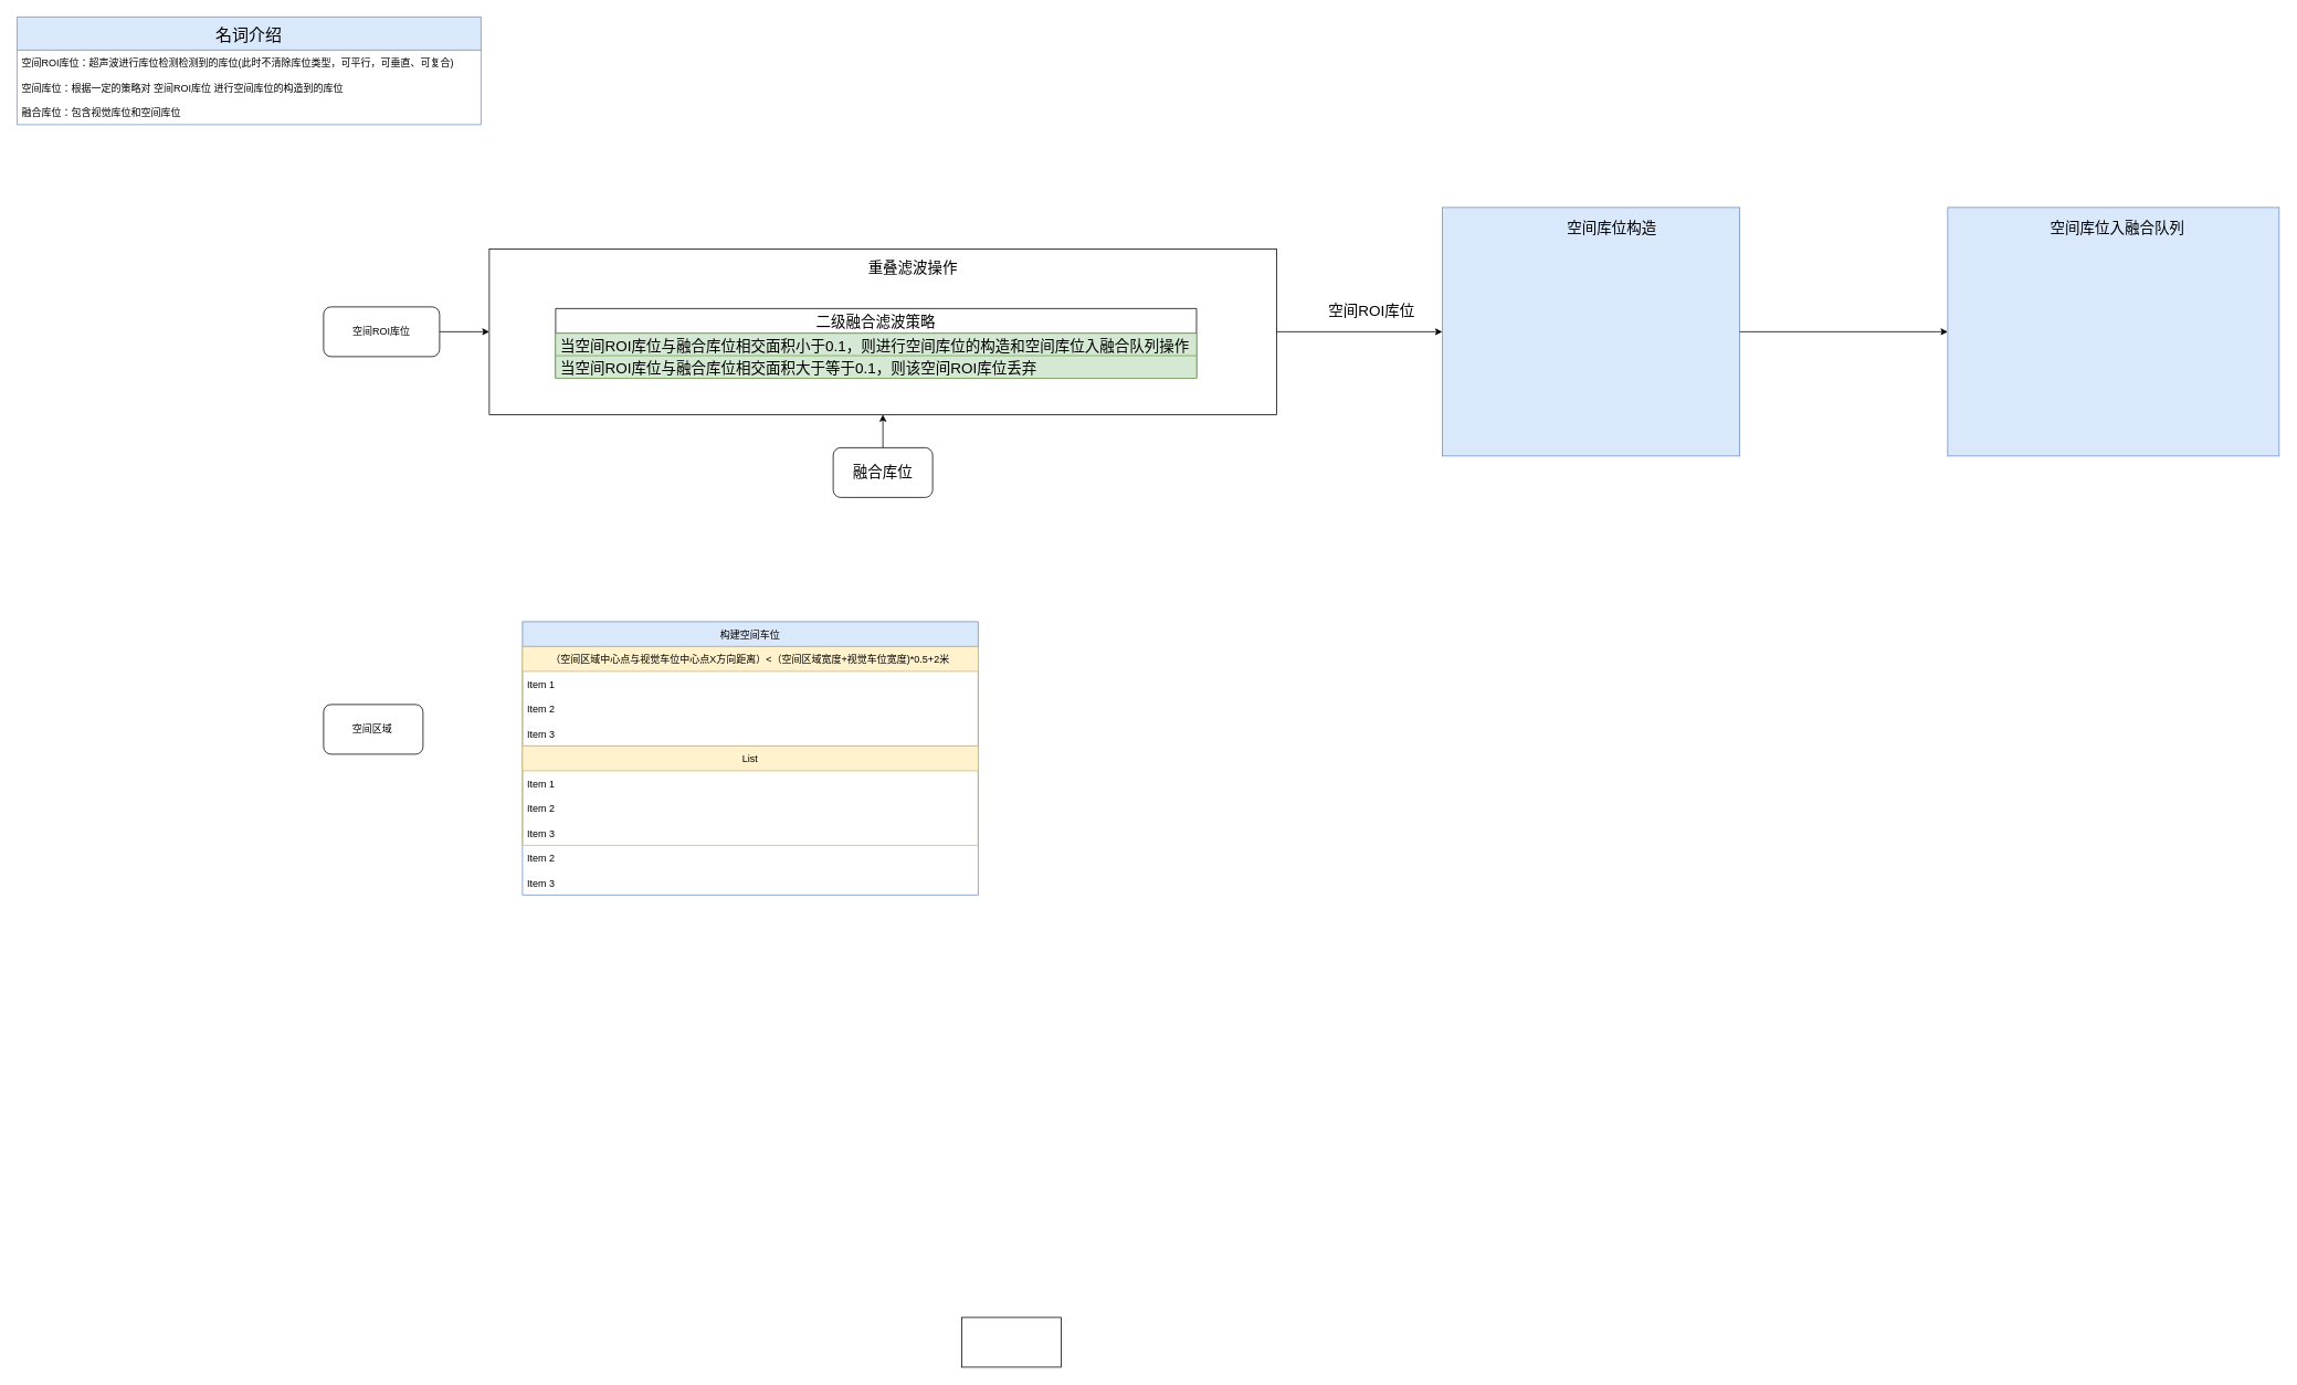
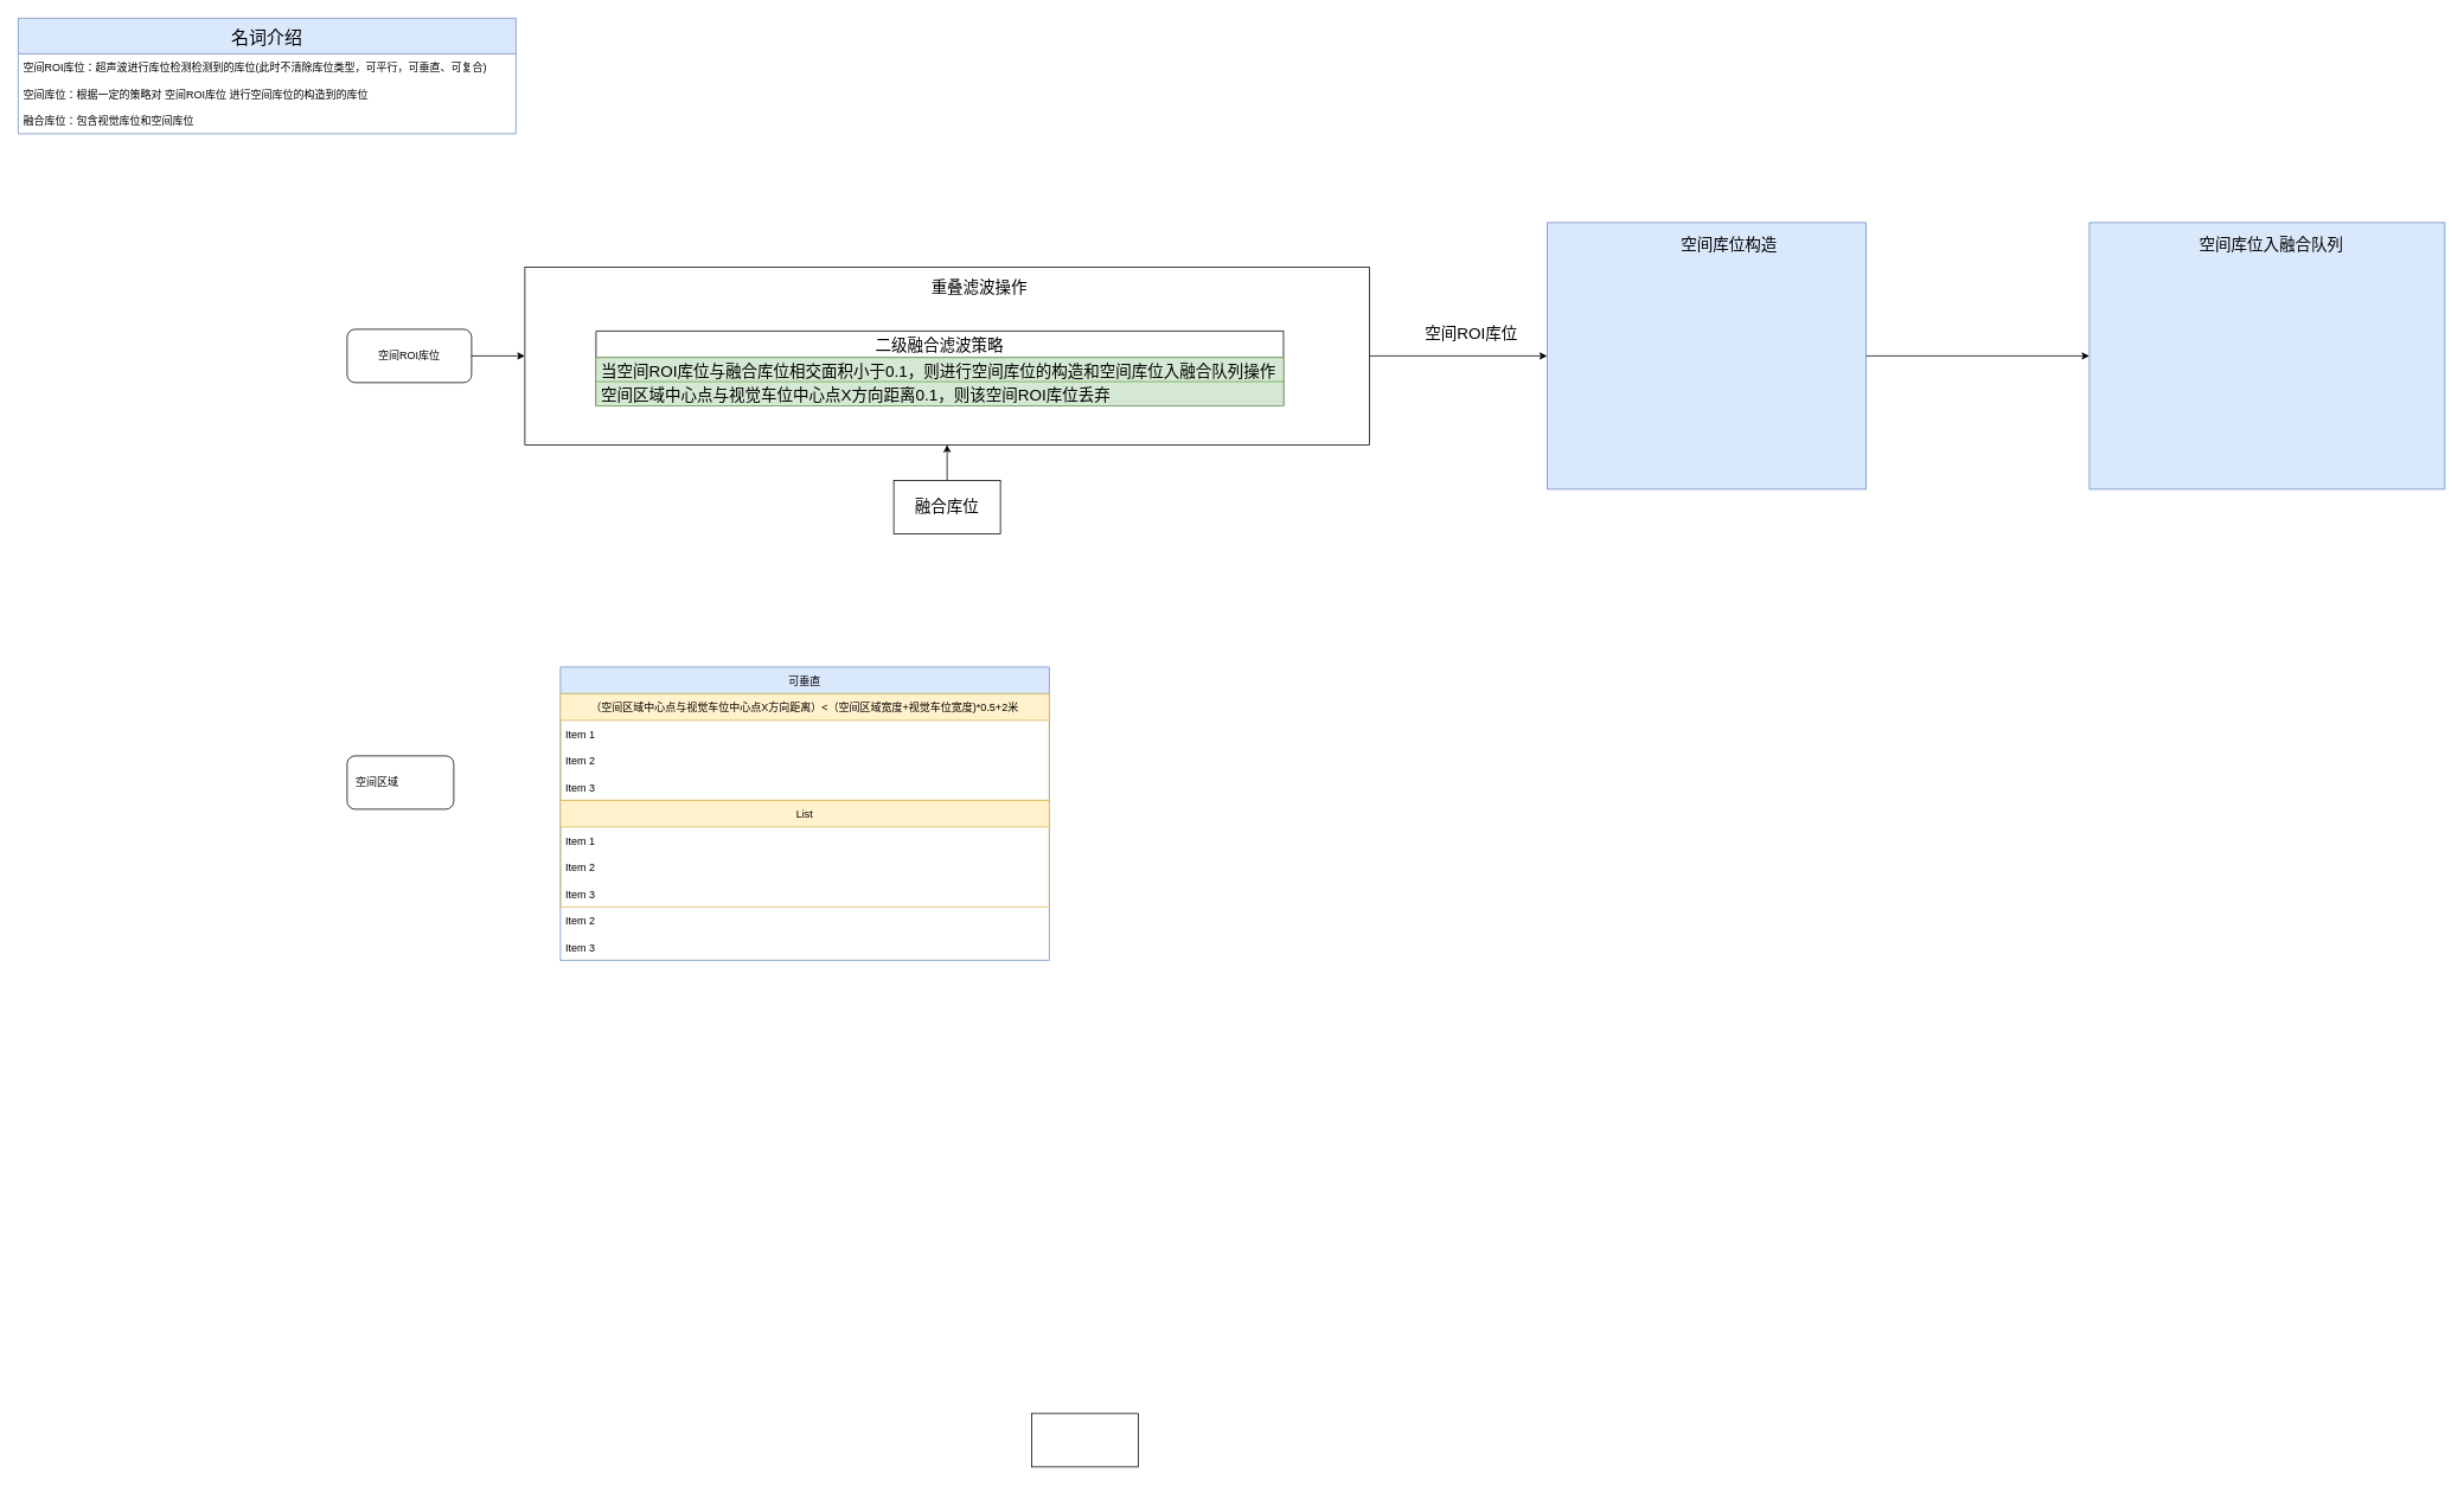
  <mxCell id="0" />
  <mxCell id="1" parent="0" />
  <mxCell id="2" value="名词介绍" style="swimlane;fontStyle=0;childLayout=stackLayout;horizontal=1;startSize=40;horizontalStack=0;resizeParent=1;resizeParentMax=0;resizeLast=0;collapsible=1;marginBottom=0;fillColor=#dae8fc;strokeColor=#6c8ebf;fontSize=20;" parent="1" vertex="1"><mxGeometry x="20" y="20" width="560" height="130" as="geometry" /></mxCell>
  <mxCell id="3" value="空间ROI库位：超声波进行库位检测检测到的库位(此时不清除库位类型，可平行，可垂直、可复合)" style="text;strokeColor=none;fillColor=none;align=left;verticalAlign=middle;spacingLeft=4;spacingRight=4;overflow=hidden;points=[[0,0.5],[1,0.5]];portConstraint=eastwest;rotatable=0;fontStyle=0" parent="2" vertex="1"><mxGeometry y="40" width="560" height="30" as="geometry" /></mxCell>
  <mxCell id="4" value="空间库位：根据一定的策略对 空间ROI库位 进行空间库位的构造到的库位" style="text;strokeColor=none;fillColor=none;align=left;verticalAlign=middle;spacingLeft=4;spacingRight=4;overflow=hidden;points=[[0,0.5],[1,0.5]];portConstraint=eastwest;rotatable=0;fontStyle=0" parent="2" vertex="1"><mxGeometry y="70" width="560" height="30" as="geometry" /></mxCell>
  <mxCell id="5" value="融合库位：包含视觉库位和空间库位" style="text;strokeColor=none;fillColor=none;align=left;verticalAlign=middle;spacingLeft=4;spacingRight=4;overflow=hidden;points=[[0,0.5],[1,0.5]];portConstraint=eastwest;rotatable=0;" parent="2" vertex="1"><mxGeometry y="100" width="560" height="30" as="geometry" /></mxCell>
  <mxCell id="6" value="" style="group" parent="1" vertex="1" connectable="0"><mxGeometry x="1740" y="250" width="359" height="300" as="geometry" /></mxCell>
  <mxCell id="7" value="" style="rounded=0;whiteSpace=wrap;html=1;fontSize=18;fillColor=#dae8fc;strokeColor=#6c8ebf;" parent="6" vertex="1"><mxGeometry width="359" height="300" as="geometry" /></mxCell>
  <mxCell id="8" value="空间库位构造" style="text;html=1;strokeColor=none;fillColor=none;align=center;verticalAlign=middle;whiteSpace=wrap;rounded=0;fontSize=18;" parent="6" vertex="1"><mxGeometry x="114.5" y="10" width="180" height="30" as="geometry" /></mxCell>
  <mxCell id="9" value="" style="endArrow=classic;html=1;rounded=0;fontSize=18;exitX=1;exitY=0.5;exitDx=0;exitDy=0;entryX=0;entryY=0.5;entryDx=0;entryDy=0;" parent="1" source="22" target="7" edge="1"><mxGeometry width="50" height="50" relative="1" as="geometry"><mxPoint x="930" y="750" as="sourcePoint" /><mxPoint x="980" y="700" as="targetPoint" /></mxGeometry></mxCell>
  <mxCell id="10" value="空间ROI库位" style="text;html=1;strokeColor=none;fillColor=none;align=center;verticalAlign=middle;whiteSpace=wrap;rounded=0;fontSize=18;" parent="1" vertex="1"><mxGeometry x="1600" y="360" width="110" height="30" as="geometry" /></mxCell>
  <mxCell id="11" value="" style="group" parent="1" vertex="1" connectable="0"><mxGeometry x="2350" y="250" width="400" height="300" as="geometry" /></mxCell>
  <mxCell id="12" value="" style="rounded=0;whiteSpace=wrap;html=1;fontSize=18;fillColor=#dae8fc;strokeColor=#6c8ebf;" parent="11" vertex="1"><mxGeometry width="400" height="300" as="geometry" /></mxCell>
  <mxCell id="13" value="空间库位入融合队列" style="text;html=1;strokeColor=none;fillColor=none;align=center;verticalAlign=middle;whiteSpace=wrap;rounded=0;fontSize=18;" parent="11" vertex="1"><mxGeometry x="90" y="10" width="230" height="30" as="geometry" /></mxCell>
  <mxCell id="14" style="edgeStyle=orthogonalEdgeStyle;rounded=0;orthogonalLoop=1;jettySize=auto;html=1;fontSize=18;" parent="1" source="15" target="22" edge="1"><mxGeometry relative="1" as="geometry" /></mxCell>
- <mxCell id="15" value="融合库位" style="whiteSpace=wrap;html=1;fontSize=18;rounded=1;" parent="1" vertex="1"><mxGeometry x="1005" y="540" width="120" height="60" as="geometry" /></mxCell>
+ <mxCell id="15" value="融合库位" style="rounded=0;whiteSpace=wrap;html=1;fontSize=18;" parent="1" vertex="1"><mxGeometry x="1005" y="540" width="120" height="60" as="geometry" /></mxCell>
  <mxCell id="16" value="" style="endArrow=classic;html=1;rounded=0;fontSize=18;exitX=1;exitY=0.5;exitDx=0;exitDy=0;" parent="1" source="7" target="12" edge="1"><mxGeometry width="50" height="50" relative="1" as="geometry"><mxPoint x="2490" y="730" as="sourcePoint" /><mxPoint x="2540" y="680" as="targetPoint" /></mxGeometry></mxCell>
  <mxCell id="17" value="" style="group" vertex="1" connectable="0" parent="1"><mxGeometry x="390" y="370" width="140" height="60" as="geometry" /></mxCell>
  <mxCell id="18" value="" style="rounded=1;whiteSpace=wrap;html=1;" vertex="1" parent="17"><mxGeometry width="140" height="60" as="geometry" /></mxCell>
  <mxCell id="19" value="空间ROI库位" style="text;html=1;strokeColor=none;fillColor=none;align=center;verticalAlign=middle;whiteSpace=wrap;rounded=0;" vertex="1" parent="17"><mxGeometry x="25" y="15" width="90" height="30" as="geometry" /></mxCell>
  <mxCell id="20" style="edgeStyle=orthogonalEdgeStyle;rounded=0;orthogonalLoop=1;jettySize=auto;html=1;entryX=0;entryY=0.5;entryDx=0;entryDy=0;" edge="1" parent="1" source="18" target="22"><mxGeometry relative="1" as="geometry" /></mxCell>
  <mxCell id="21" value="" style="group" vertex="1" connectable="0" parent="1"><mxGeometry x="590" y="300" width="950" height="200" as="geometry" /></mxCell>
  <mxCell id="22" value="" style="rounded=0;whiteSpace=wrap;html=1;fontSize=18;" parent="21" vertex="1"><mxGeometry width="950" height="200" as="geometry" /></mxCell>
  <mxCell id="23" value="重叠滤波操作" style="text;html=1;strokeColor=none;fillColor=none;align=center;verticalAlign=middle;whiteSpace=wrap;rounded=0;fontSize=18;" parent="21" vertex="1"><mxGeometry x="293.231" y="9" width="437.046" height="27.0" as="geometry" /></mxCell>
  <mxCell id="24" value="二级融合滤波策略" style="swimlane;fontStyle=0;childLayout=stackLayout;horizontal=1;startSize=30;horizontalStack=0;resizeParent=1;resizeParentMax=0;resizeLast=0;collapsible=1;marginBottom=0;fontSize=18;" parent="21" vertex="1"><mxGeometry x="80.046" y="72" width="773.414" height="84" as="geometry" /></mxCell>
  <mxCell id="25" value="当空间ROI库位与融合库位相交面积小于0.1，则进行空间库位的构造和空间库位入融合队列操作" style="text;strokeColor=#82b366;fillColor=#d5e8d4;align=left;verticalAlign=middle;spacingLeft=4;spacingRight=4;overflow=hidden;points=[[0,0.5],[1,0.5]];portConstraint=eastwest;rotatable=0;fontSize=18;" parent="24" vertex="1"><mxGeometry y="30" width="773.414" height="27.0" as="geometry" /></mxCell>
- <mxCell id="26" value="当空间ROI库位与融合库位相交面积大于等于0.1，则该空间ROI库位丢弃" style="text;strokeColor=#82b366;fillColor=#d5e8d4;align=left;verticalAlign=middle;spacingLeft=4;spacingRight=4;overflow=hidden;points=[[0,0.5],[1,0.5]];portConstraint=eastwest;rotatable=0;fontSize=18;" parent="24" vertex="1"><mxGeometry y="57" width="773.414" height="27.0" as="geometry" /></mxCell>
+ <mxCell id="26" value="空间区域中心点与视觉车位中心点X方向距离0.1，则该空间ROI库位丢弃" style="text;strokeColor=#82b366;fillColor=#d5e8d4;align=left;verticalAlign=middle;spacingLeft=4;spacingRight=4;overflow=hidden;points=[[0,0.5],[1,0.5]];portConstraint=eastwest;rotatable=0;fontSize=18;" parent="24" vertex="1"><mxGeometry y="57" width="773.414" height="27.0" as="geometry" /></mxCell>
  <mxCell id="27" value="" style="rounded=0;whiteSpace=wrap;html=1;" vertex="1" parent="1"><mxGeometry x="1160" y="1590" width="120" height="60" as="geometry" /></mxCell>
  <mxCell id="28" value="" style="group" vertex="1" connectable="0" parent="1"><mxGeometry x="390" y="850" width="120" height="60" as="geometry" /></mxCell>
  <mxCell id="29" value="" style="rounded=1;whiteSpace=wrap;html=1;" vertex="1" parent="28"><mxGeometry width="120" height="60" as="geometry" /></mxCell>
- <mxCell id="30" value="空间区域" style="text;html=1;strokeColor=none;fillColor=none;align=center;verticalAlign=middle;whiteSpace=wrap;rounded=0;" vertex="1" parent="28"><mxGeometry x="29" y="15" width="60" height="30" as="geometry" /></mxCell>
- <mxCell id="31" value="构建空间车位" style="swimlane;fontStyle=0;childLayout=stackLayout;horizontal=1;startSize=30;horizontalStack=0;resizeParent=1;resizeParentMax=0;resizeLast=0;collapsible=1;marginBottom=0;fillColor=#dae8fc;strokeColor=#6c8ebf;" vertex="1" parent="1"><mxGeometry x="630" y="750" width="550" height="330" as="geometry" /></mxCell>
+ <mxCell id="30" value="空间区域" style="text;html=1;strokeColor=none;fillColor=none;align=center;verticalAlign=middle;whiteSpace=wrap;rounded=0;" vertex="1" parent="28"><mxGeometry x="4" y="15" width="60" height="30" as="geometry" /></mxCell>
+ <mxCell id="31" value="可垂直" style="swimlane;fontStyle=0;childLayout=stackLayout;horizontal=1;startSize=30;horizontalStack=0;resizeParent=1;resizeParentMax=0;resizeLast=0;collapsible=1;marginBottom=0;fillColor=#dae8fc;strokeColor=#6c8ebf;" vertex="1" parent="1"><mxGeometry x="630" y="750" width="550" height="330" as="geometry" /></mxCell>
  <mxCell id="32" value="（空间区域中心点与视觉车位中心点X方向距离）&lt;（空间区域宽度+视觉车位宽度)*0.5+2米" style="swimlane;fontStyle=0;childLayout=stackLayout;horizontal=1;startSize=30;horizontalStack=0;resizeParent=1;resizeParentMax=0;resizeLast=0;collapsible=1;marginBottom=0;fillColor=#fff2cc;strokeColor=#d6b656;" vertex="1" parent="31"><mxGeometry y="30" width="550" height="120" as="geometry" /></mxCell>
  <mxCell id="33" value="Item 1" style="text;strokeColor=none;fillColor=none;align=left;verticalAlign=middle;spacingLeft=4;spacingRight=4;overflow=hidden;points=[[0,0.5],[1,0.5]];portConstraint=eastwest;rotatable=0;" vertex="1" parent="32"><mxGeometry y="30" width="550" height="30" as="geometry" /></mxCell>
  <mxCell id="34" value="Item 2" style="text;strokeColor=none;fillColor=none;align=left;verticalAlign=middle;spacingLeft=4;spacingRight=4;overflow=hidden;points=[[0,0.5],[1,0.5]];portConstraint=eastwest;rotatable=0;" vertex="1" parent="32"><mxGeometry y="60" width="550" height="30" as="geometry" /></mxCell>
  <mxCell id="35" value="Item 3" style="text;strokeColor=none;fillColor=none;align=left;verticalAlign=middle;spacingLeft=4;spacingRight=4;overflow=hidden;points=[[0,0.5],[1,0.5]];portConstraint=eastwest;rotatable=0;" vertex="1" parent="32"><mxGeometry y="90" width="550" height="30" as="geometry" /></mxCell>
  <mxCell id="36" value="List" style="swimlane;fontStyle=0;childLayout=stackLayout;horizontal=1;startSize=30;horizontalStack=0;resizeParent=1;resizeParentMax=0;resizeLast=0;collapsible=1;marginBottom=0;fillColor=#fff2cc;strokeColor=#d6b656;" vertex="1" parent="31"><mxGeometry y="150" width="550" height="120" as="geometry" /></mxCell>
  <mxCell id="37" value="Item 1" style="text;strokeColor=none;fillColor=none;align=left;verticalAlign=middle;spacingLeft=4;spacingRight=4;overflow=hidden;points=[[0,0.5],[1,0.5]];portConstraint=eastwest;rotatable=0;" vertex="1" parent="36"><mxGeometry y="30" width="550" height="30" as="geometry" /></mxCell>
  <mxCell id="38" value="Item 2" style="text;strokeColor=none;fillColor=none;align=left;verticalAlign=middle;spacingLeft=4;spacingRight=4;overflow=hidden;points=[[0,0.5],[1,0.5]];portConstraint=eastwest;rotatable=0;" vertex="1" parent="36"><mxGeometry y="60" width="550" height="30" as="geometry" /></mxCell>
  <mxCell id="39" value="Item 3" style="text;strokeColor=none;fillColor=none;align=left;verticalAlign=middle;spacingLeft=4;spacingRight=4;overflow=hidden;points=[[0,0.5],[1,0.5]];portConstraint=eastwest;rotatable=0;" vertex="1" parent="36"><mxGeometry y="90" width="550" height="30" as="geometry" /></mxCell>
  <mxCell id="40" value="Item 2" style="text;strokeColor=none;fillColor=none;align=left;verticalAlign=middle;spacingLeft=4;spacingRight=4;overflow=hidden;points=[[0,0.5],[1,0.5]];portConstraint=eastwest;rotatable=0;" vertex="1" parent="31"><mxGeometry y="270" width="550" height="30" as="geometry" /></mxCell>
  <mxCell id="41" value="Item 3" style="text;strokeColor=none;fillColor=none;align=left;verticalAlign=middle;spacingLeft=4;spacingRight=4;overflow=hidden;points=[[0,0.5],[1,0.5]];portConstraint=eastwest;rotatable=0;" vertex="1" parent="31"><mxGeometry y="300" width="550" height="30" as="geometry" /></mxCell>
